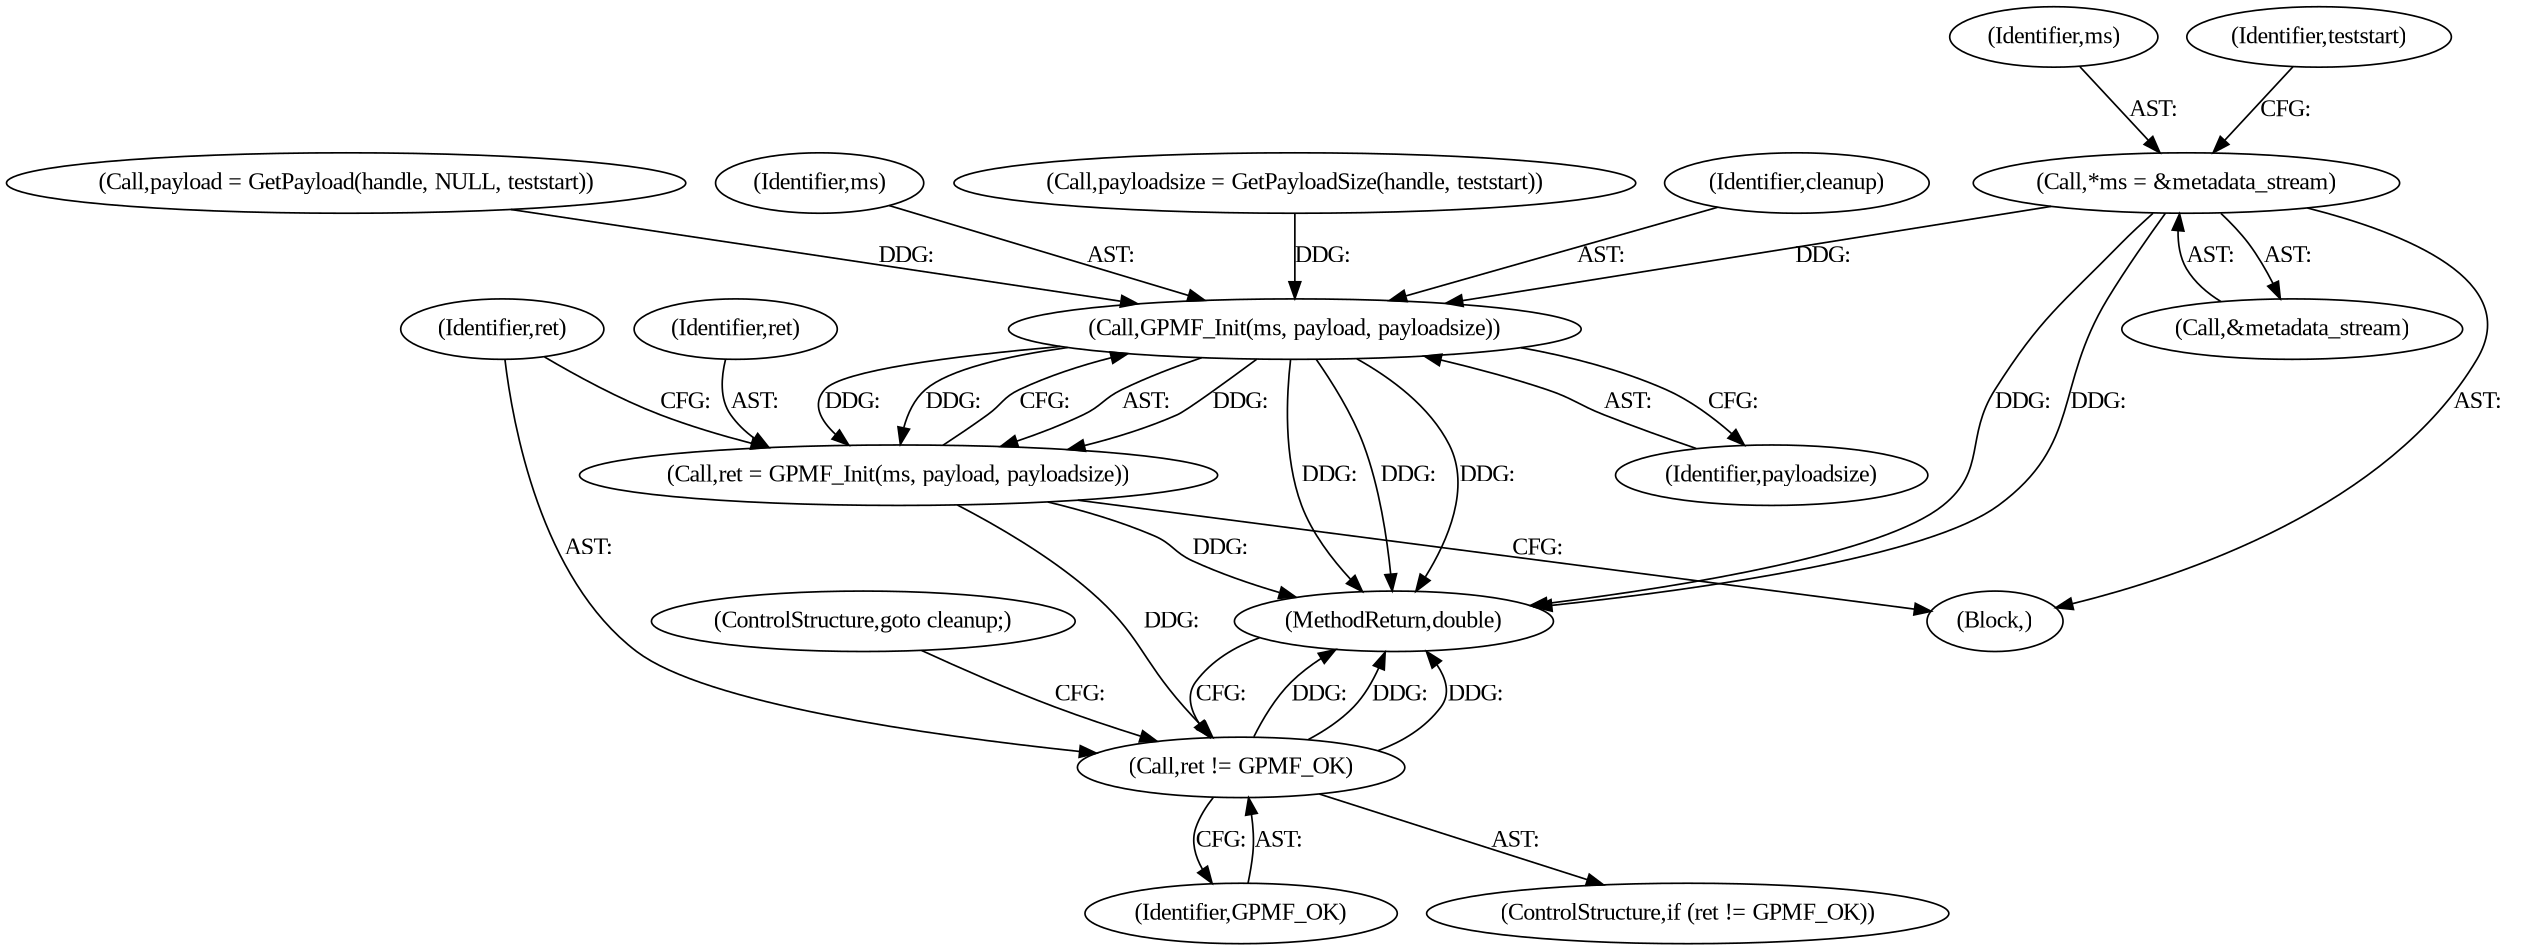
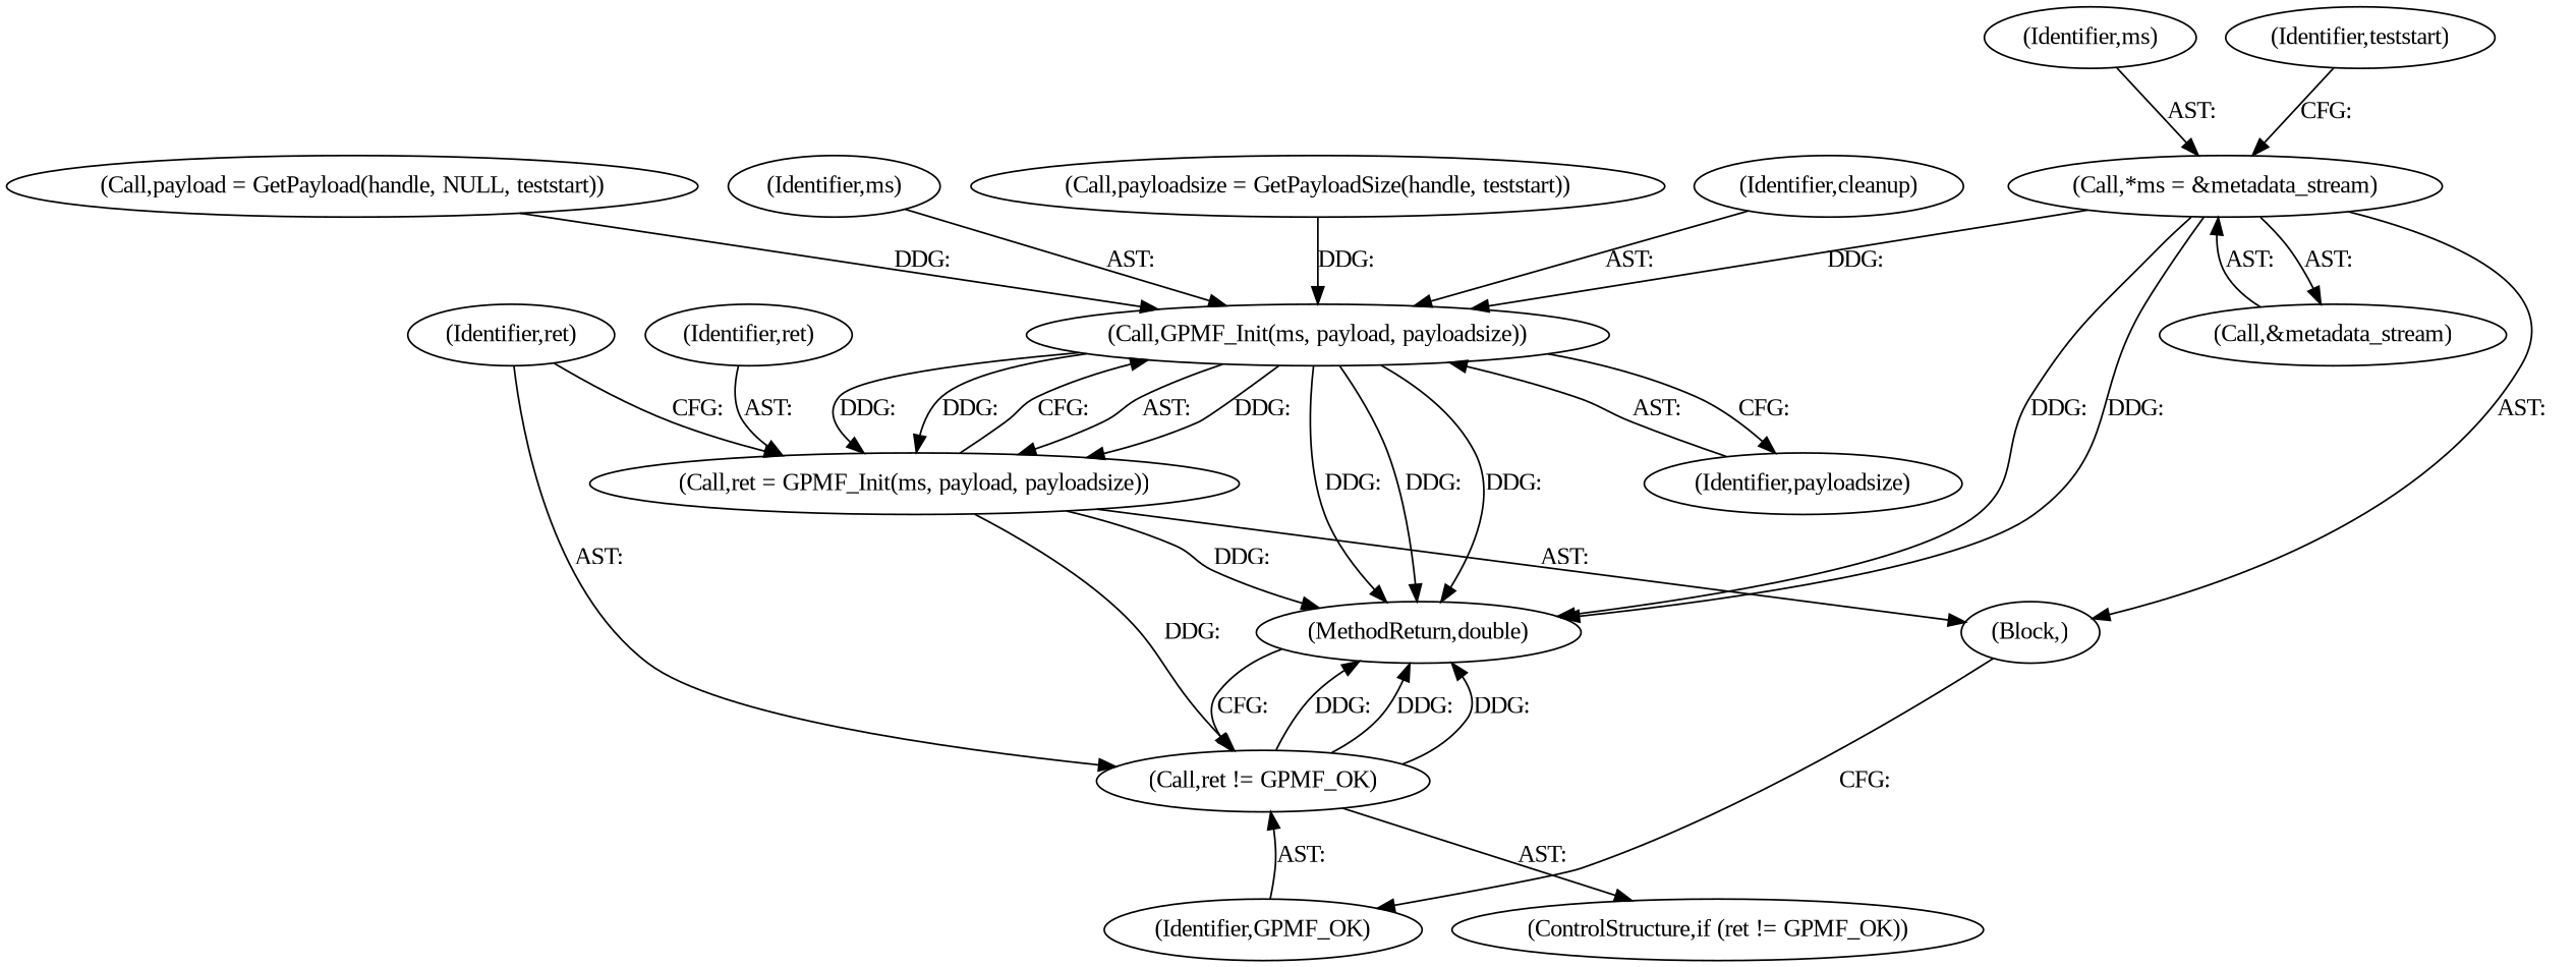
  digraph {
    fontname="Liberation Serif"
    node [fontname="Liberation Serif"]
    edge [fontname="Liberation Serif"]
    n1 [label="(Call,*ms = &metadata_stream)"]
    n2 [label="(Call,GPMF_Init(ms, payload, payloadsize))"]
    n3 [label="(MethodReturn,double)"]
    n4 [label="(Call,&metadata_stream)"]
    n5 [label="(Block,)"]
    n6 [label="(Call,ret = GPMF_Init(ms, payload, payloadsize))"]
    n7 [label="(Identifier,payloadsize)"]
    n8 [label="(Call,ret != GPMF_OK)"]
    n9 [label="(ControlStructure,if (ret != GPMF_OK))"]
    n10 [label="(Identifier,GPMF_OK)"]
    n11 [label="(Identifier,ms)"]
    n12 [label="(Identifier,ret)"]
-   n13 [label="(ControlStructure,goto cleanup;)"]
    n14 [label="(Call,payload = GetPayload(handle, NULL, teststart))"]
    n15 [label="(Identifier,ret)"]
    n16 [label="(Identifier,teststart)"]
    n17 [label="(Identifier,ms)"]
    n18 [label="(Call,payloadsize = GetPayloadSize(handle, teststart))"]
    n19 [label="(Identifier,cleanup)"]
    n1 -> n2 [label="DDG: "]
    n1 -> n3 [label="DDG: "]
    n1 -> n3 [label="DDG: "]
    n1 -> n4 [label="AST: "]
    n1 -> n5 [label="AST: "]
    n2 -> n3 [label="DDG: "]
    n2 -> n3 [label="DDG: "]
    n2 -> n3 [label="DDG: "]
    n2 -> n6 [label="AST: "]
    n2 -> n6 [label="DDG: "]
    n2 -> n6 [label="DDG: "]
    n2 -> n6 [label="DDG: "]
    n2 -> n7 [label="CFG: "]
    n3 -> n8 [label="CFG: "]
    n4 -> n1 [label="AST: "]
    n6 -> n2 [label="CFG: "]
    n6 -> n3 [label="DDG: "]
-   n6 -> n5 [label="CFG: "]
+   n6 -> n5 [label="AST: "]
    n6 -> n8 [label="DDG: "]
    n7 -> n2 [label="AST: "]
    n8 -> n3 [label="DDG: "]
    n8 -> n3 [label="DDG: "]
    n8 -> n3 [label="DDG: "]
    n8 -> n9 [label="AST: "]
-   n8 -> n10 [label="CFG: "]
+   n5 -> n10 [label="CFG: "]
    n10 -> n8 [label="AST: "]
    n11 -> n1 [label="AST: "]
    n12 -> n6 [label="AST: "]
-   n13 -> n8 [label="CFG: "]
    n14 -> n2 [label="DDG: "]
    n15 -> n6 [label="CFG: "]
    n15 -> n8 [label="AST: "]
    n16 -> n1 [label="CFG: "]
    n17 -> n2 [label="AST: "]
    n18 -> n2 [label="DDG: "]
    n19 -> n2 [label="AST: "]
  }
